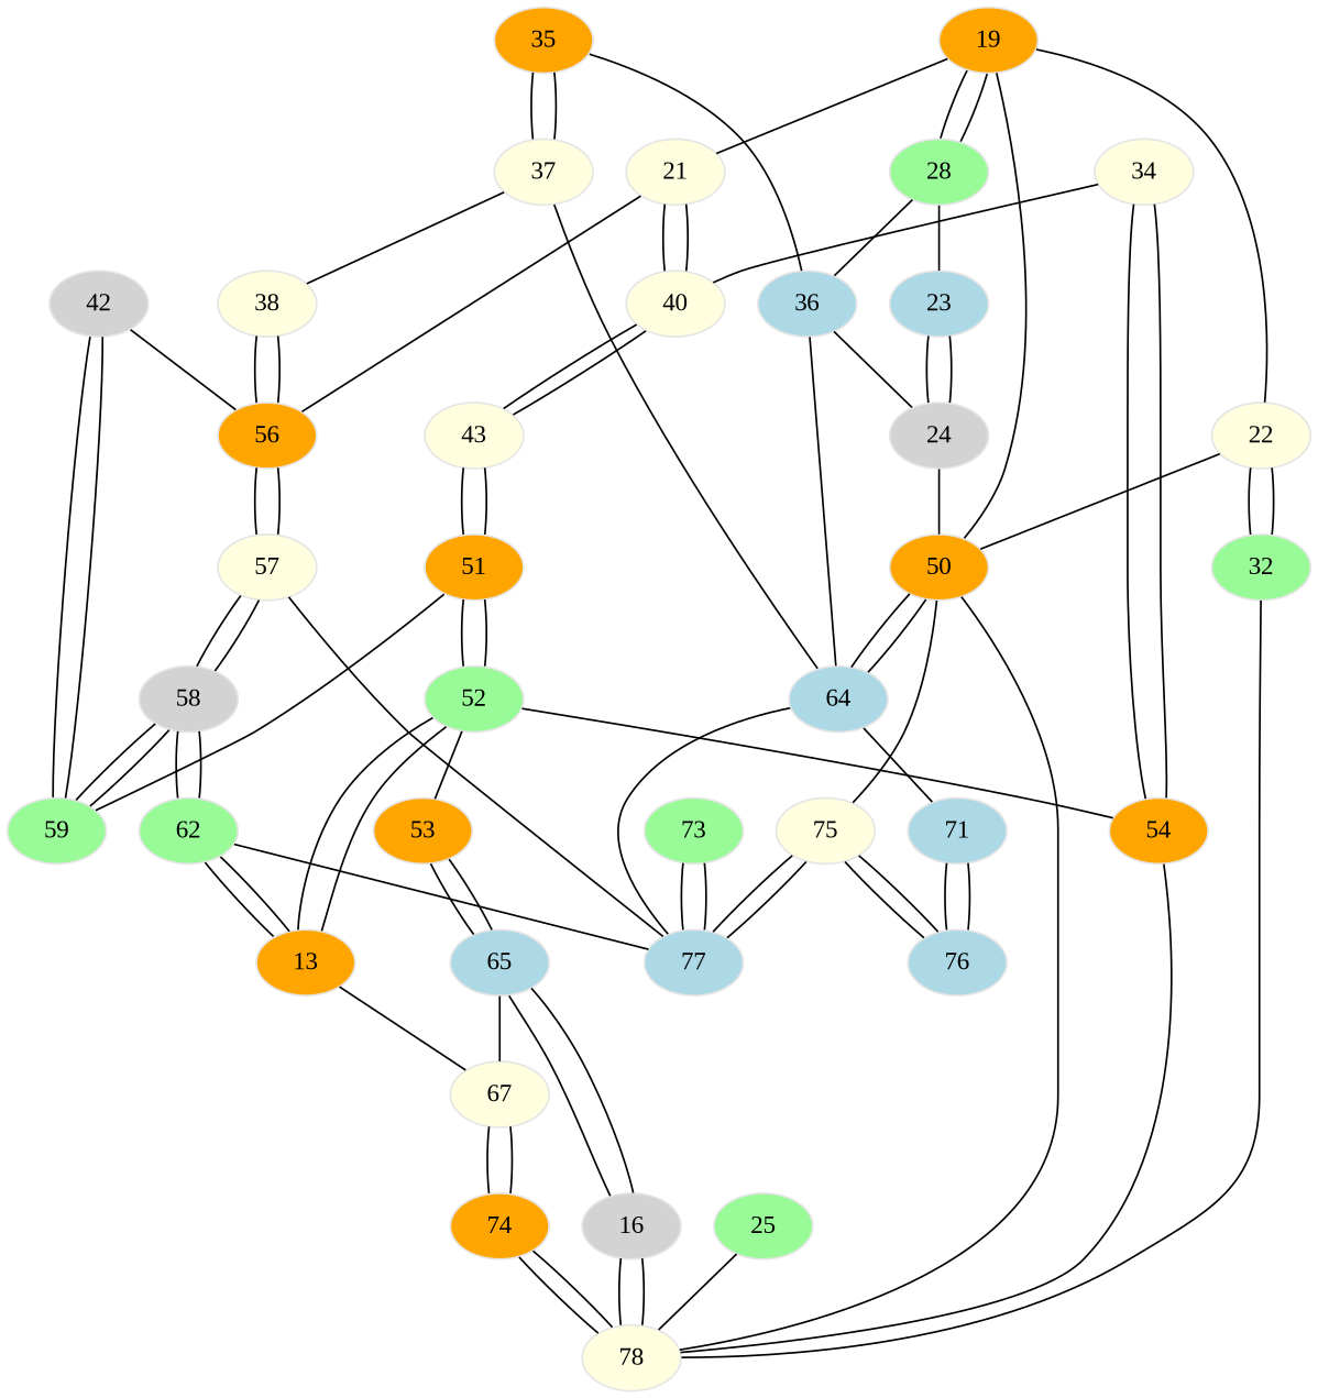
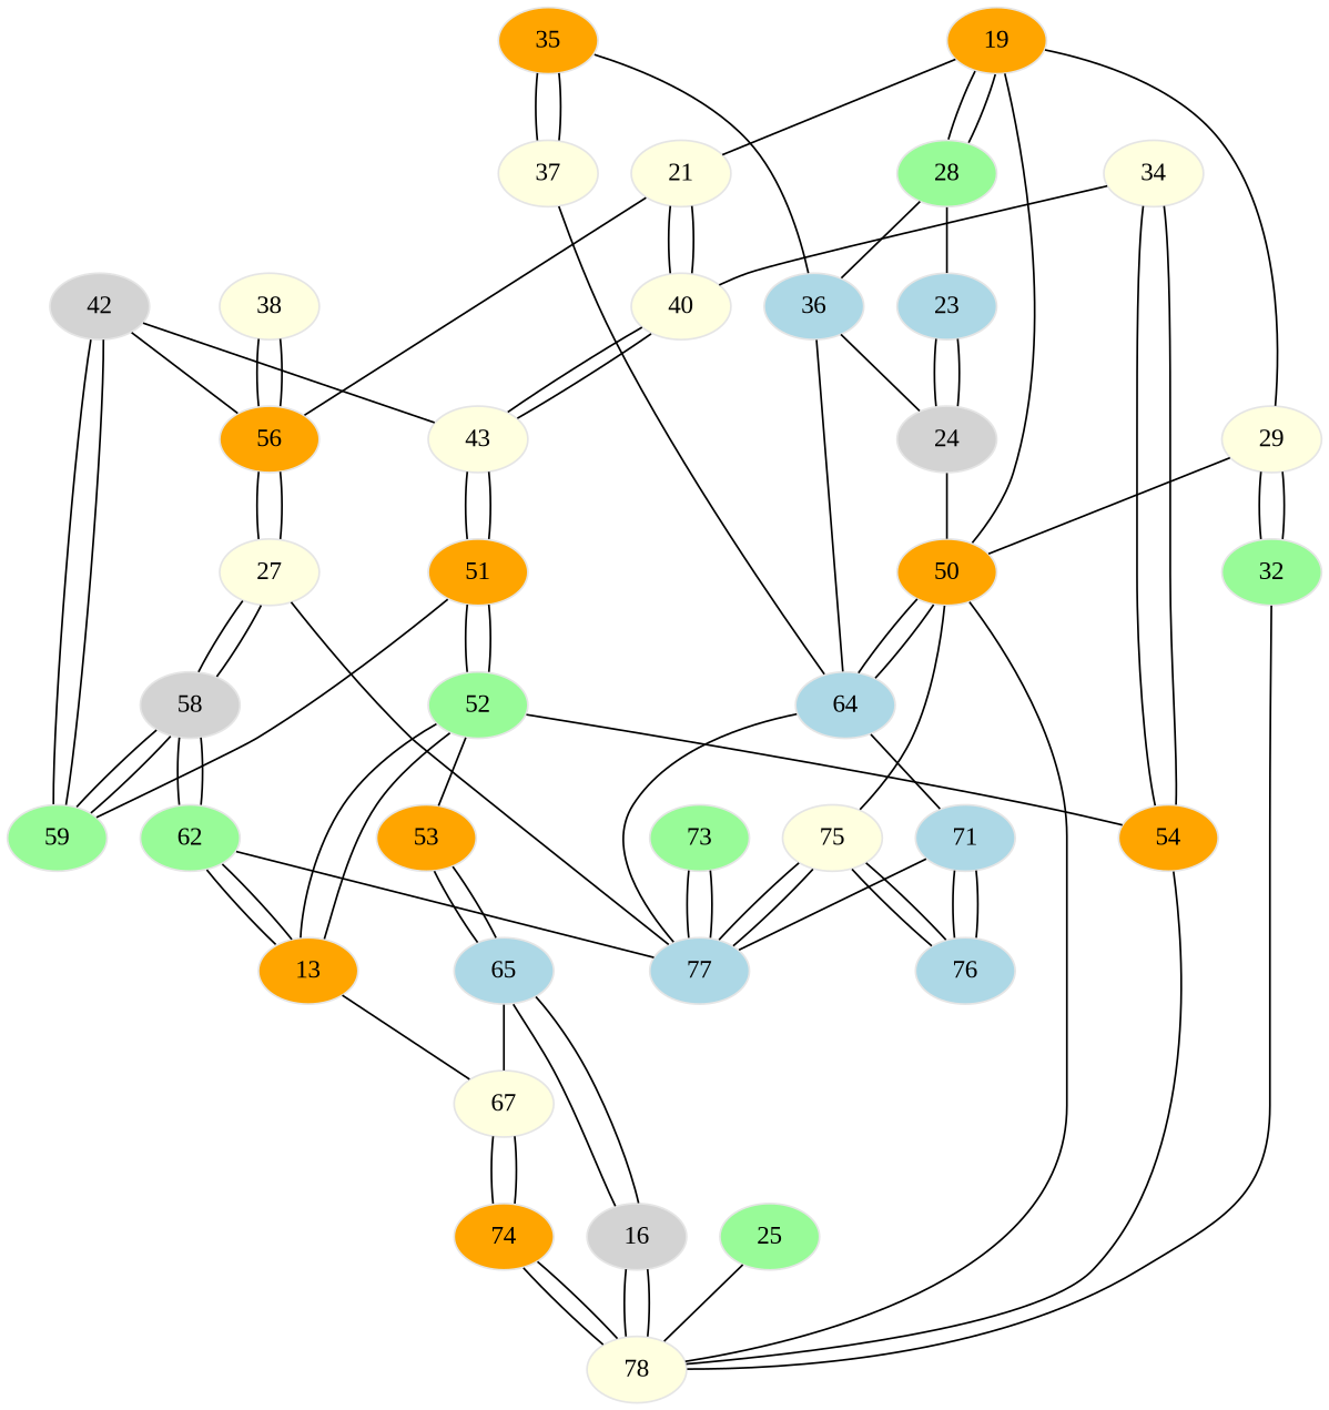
  graph {
    fontname="Liberation Serif"
    node [color=gray90 fillcolor=lightyellow fontname="Liberation Serif" style=filled]
    edge [fontname="Liberation Serif"]
    19 [fillcolor=orange super="+9+8+7"]
    21 [super="+20"]
-   22 [super="+18"]
+   22 [super="+18" label=29]
    28 [fillcolor=palegreen]
    50 [fillcolor=orange super="+48+49"]
    40
    56 [fillcolor=orange super="+41+39"]
    32 [fillcolor=palegreen super="+13+14+31"]
    23 [fillcolor=lightblue super="+10"]
    24 [fillcolor=lightgrey super="+11"]
    36 [fillcolor=lightblue super="+27"]
    78 [super="+45+55"]
    64 [fillcolor=lightblue super="+60+47+46"]
    75
    43
-   57
+   57 [label=27]
    25 [fillcolor=palegreen]
    34 [super="+33"]
    54 [fillcolor=orange]
    35 [fillcolor=orange]
    37
    38
    77 [fillcolor=lightblue super="+72+69"]
    71 [fillcolor=lightblue super="+70"]
    51 [fillcolor=orange]
    42 [fillcolor=lightgrey]
    59 [fillcolor=palegreen]
    52 [fillcolor=palegreen]
    76 [fillcolor=lightblue]
    53 [fillcolor=orange]
    n31 [fillcolor=orange label=13]
    65 [fillcolor=lightblue]
    67
    n34 [fillcolor=lightgrey label=16]
    58 [fillcolor=lightgrey]
    62 [fillcolor=palegreen]
    74 [fillcolor=orange]
    73 [fillcolor=palegreen]
    19 -- 21
    19 -- 22
    19 -- 28
    19 -- 28
    19 -- 50 [weight=2]
    21 -- 40
    21 -- 40
    21 -- 56
    22 -- 50
    22 -- 32 [weight=2]
    22 -- 32
    28 -- 23 [weight=2]
    28 -- 36
    50 -- 78
    50 -- 64 [weight=2]
    50 -- 64
    50 -- 75
    40 -- 43
    40 -- 43
    56 -- 57
    56 -- 57
    32 -- 78
    23 -- 24 [weight=2]
    23 -- 24
    24 -- 50 [weight=2]
    36 -- 24
    36 -- 64
    64 -- 77
    64 -- 71
    75 -- 77
    75 -- 77
    75 -- 76
    75 -- 76
    43 -- 51
    43 -- 51
    57 -- 77
    57 -- 58
    57 -- 58
    25 -- 78
    34 -- 40
    34 -- 54
    34 -- 54
    54 -- 78
    35 -- 36
    35 -- 37
    35 -- 37
    37 -- 64
-   37 -- 38
    38 -- 56 [weight=2]
    38 -- 56
+   71 -- 77
    71 -- 76 [weight=2]
    71 -- 76
    51 -- 59
    51 -- 52
    51 -- 52
    42 -- 56
+   42 -- 43
    42 -- 59
    42 -- 59
    52 -- 54
    52 -- 53
    52 -- n31
    52 -- n31
    53 -- 65
    53 -- 65
    n31 -- 67
    65 -- 67
    65 -- n34
    65 -- n34
    67 -- 74
    67 -- 74
    n34 -- 78 [weight=2]
    n34 -- 78
    58 -- 59
    58 -- 59
    58 -- 62
    58 -- 62
    62 -- 77
    62 -- n31
    62 -- n31
    74 -- 78
    74 -- 78
    73 -- 77 [weight=2]
    73 -- 77
  }
